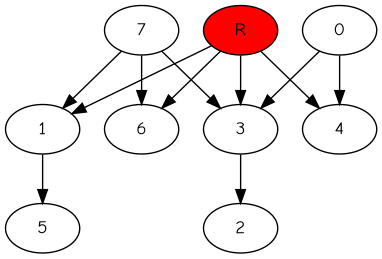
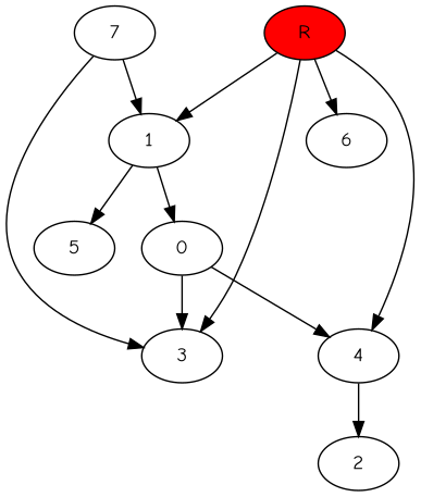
  digraph {
    fontname="Comic Neue"
    node [fontname="Comic Neue"]
    edge [fontname="Comic Neue"]
    1
    5
    n3 [label=0]
    4
    3
    2
    7
    6
    R [fillcolor="#ff0000" style=filled]
    1 -> 5
+   1 -> n3
    n3 -> 4
    n3 -> 3
-   3 -> 2
+   4 -> 2
    7 -> 1
    7 -> 3
-   7 -> 6
    R -> 1
    R -> 4
    R -> 3
    R -> 6
  }
